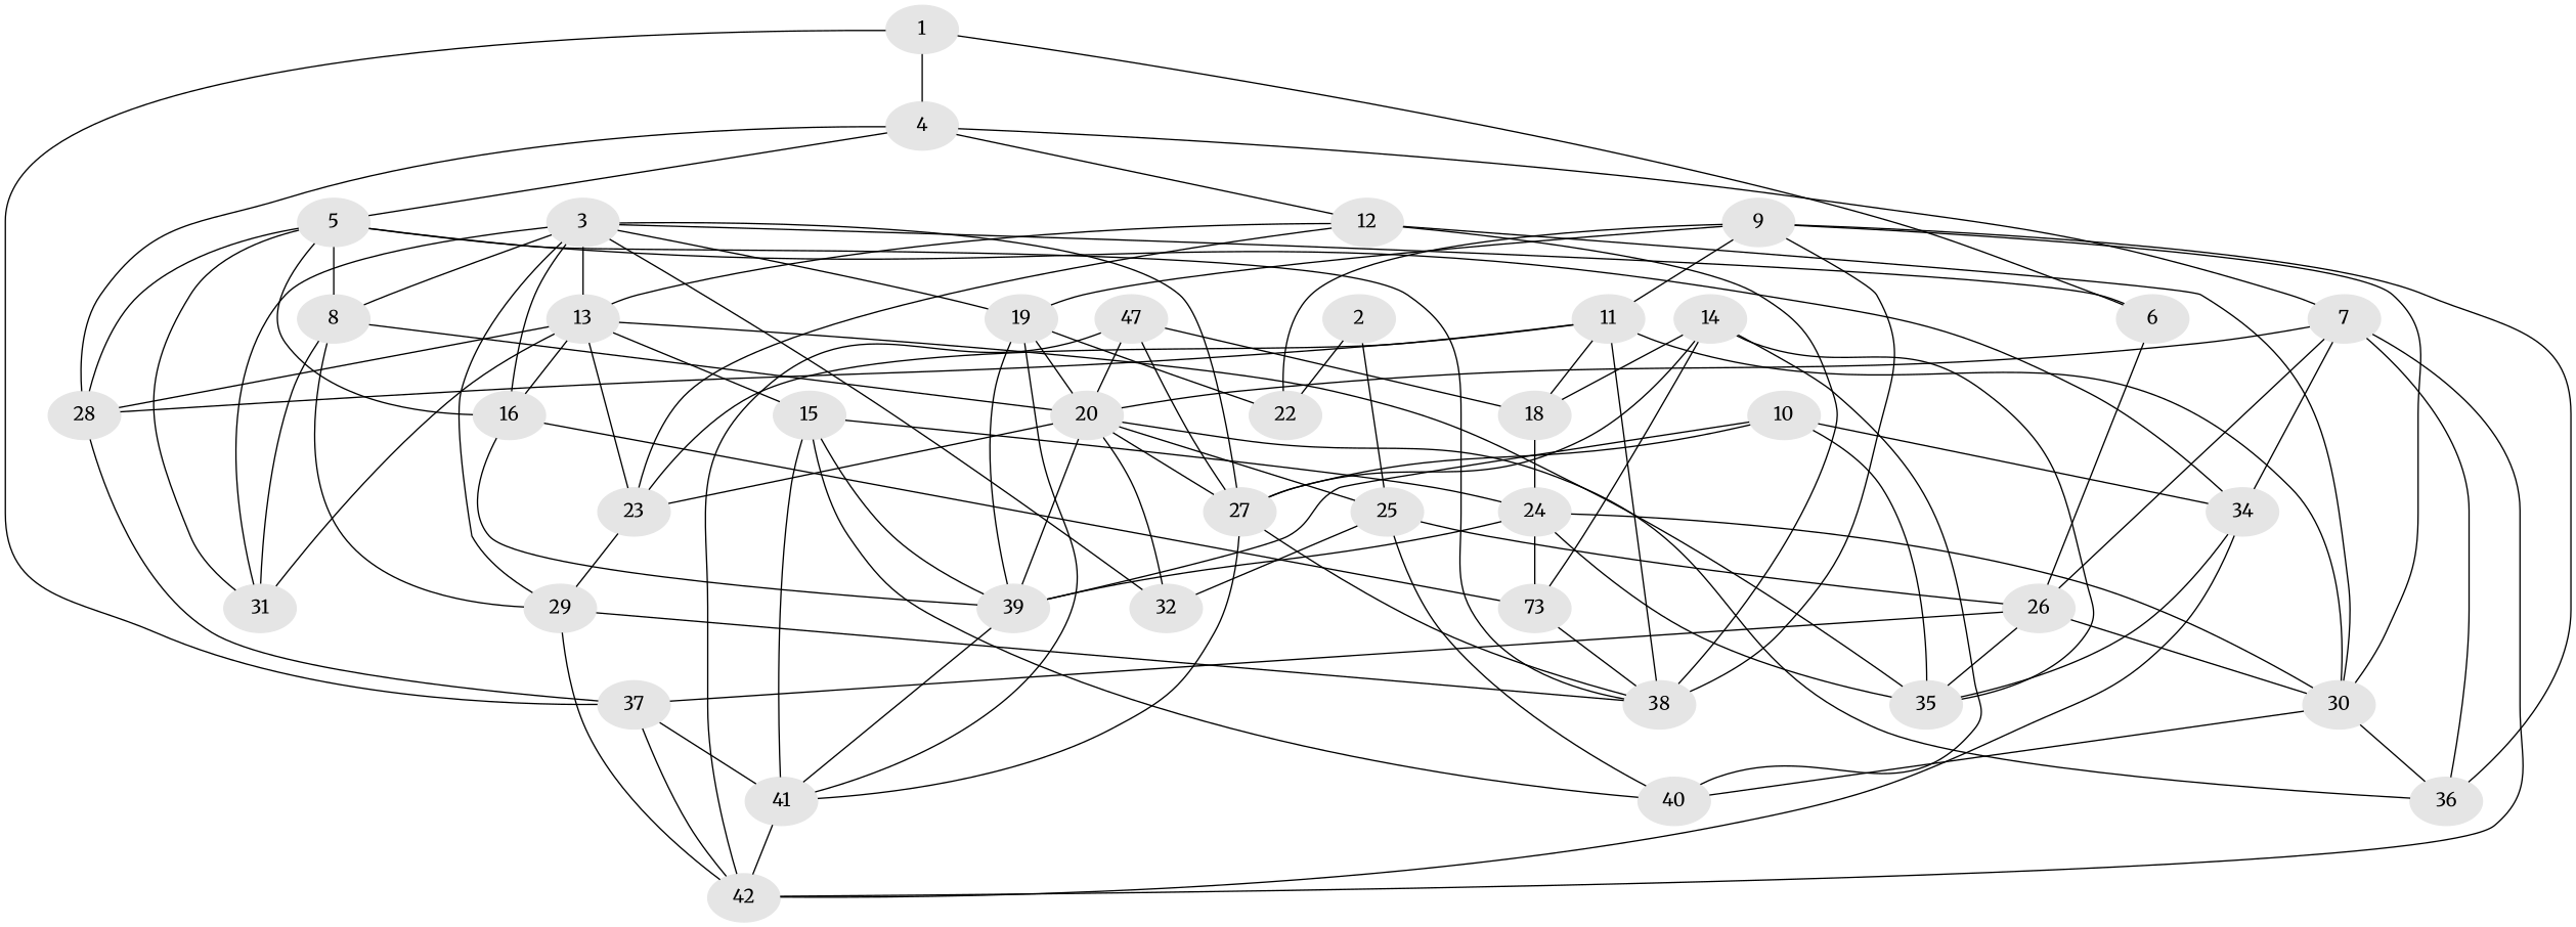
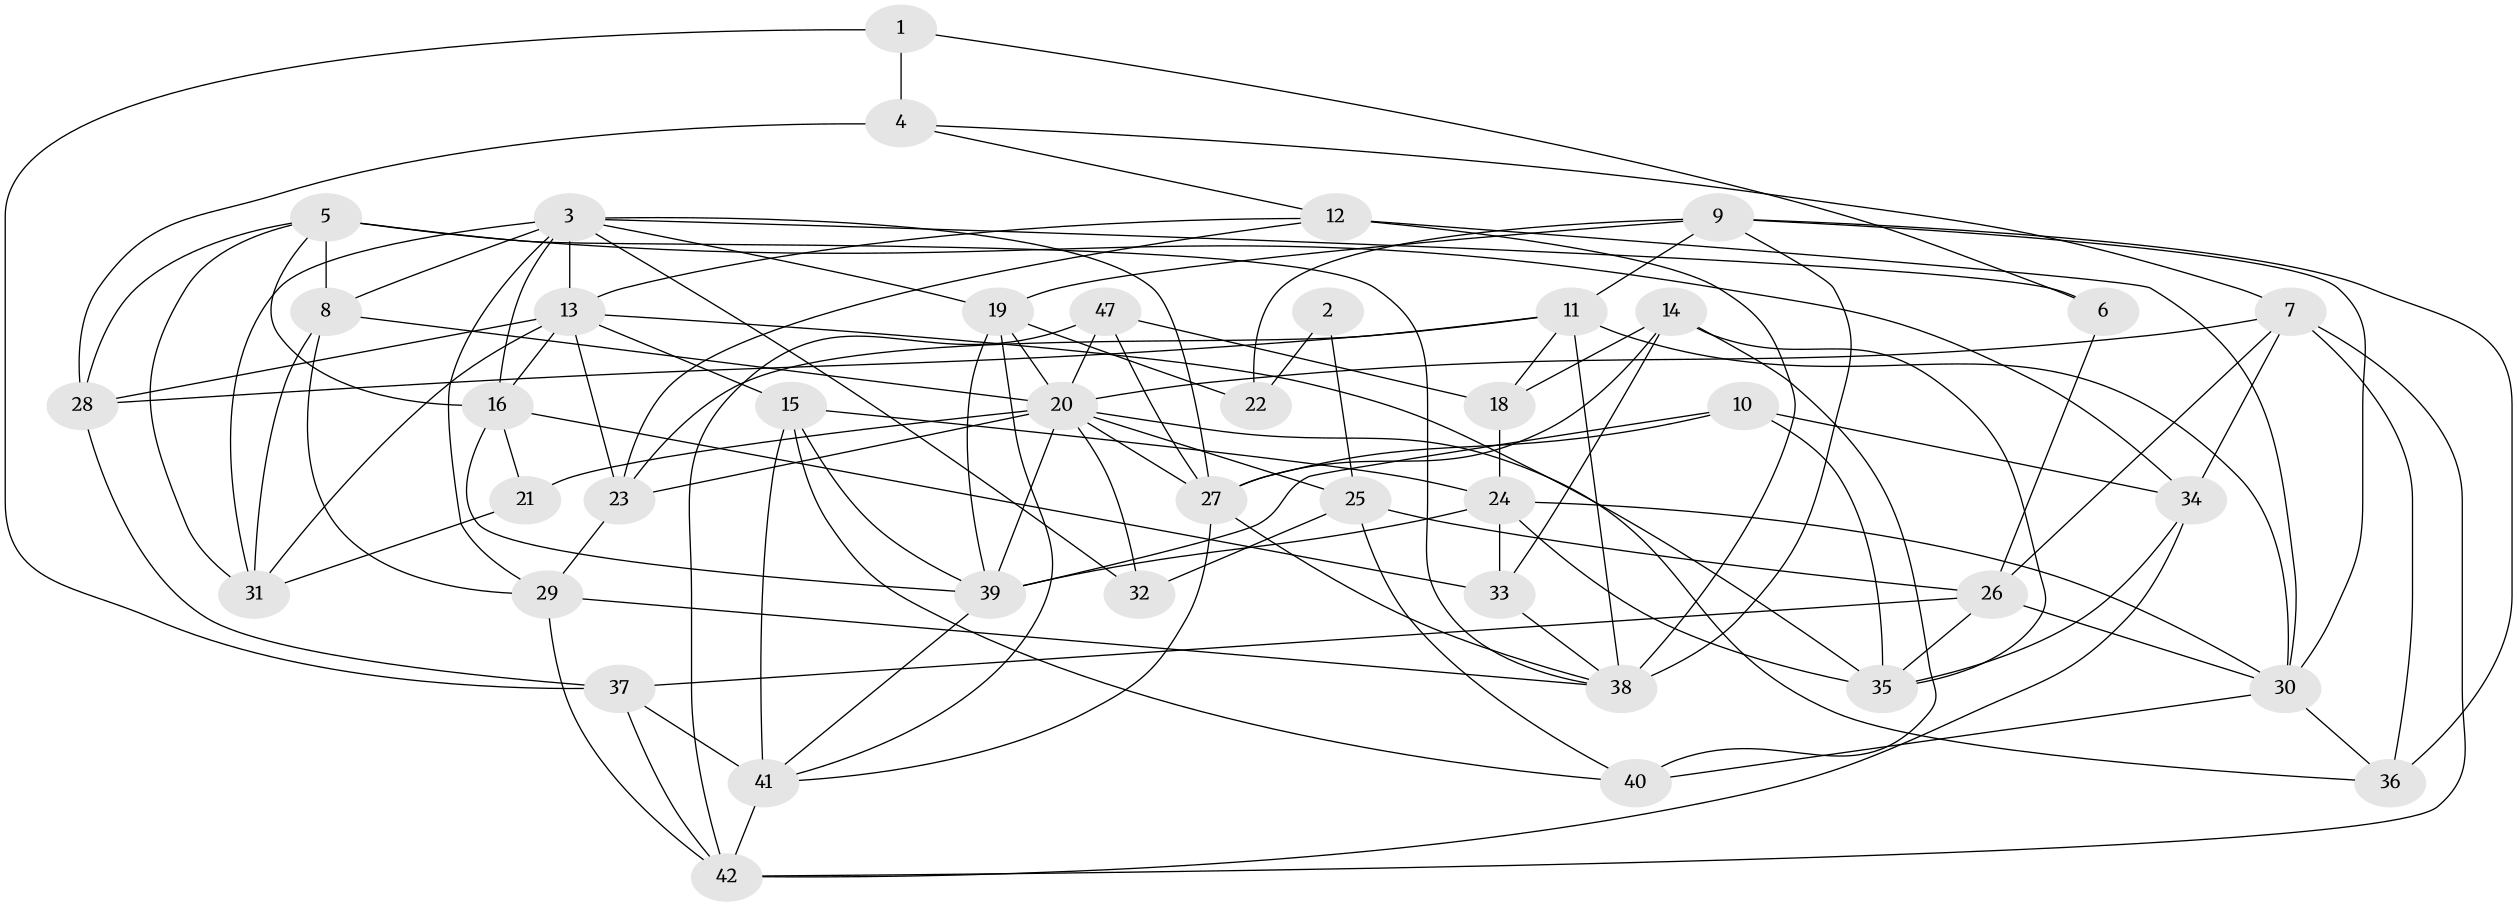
  graph {
    fontname=Merriweather
    node [color=gray90 fontname=Merriweather style=filled]
    edge [fontname=Merriweather weight=1.0]
    1
    4
    6
    37
    5
    7
    12
    28
    26
    42
    41
    2
    22
    25
    32
    40
    3
    8
    13
    16
    19
    27
    29
    31
    20
    23
    35
    15
-   33 [label=73]
+   33
    39
+   21
    38
    34
    36
    30
    9
    11
    18
    10
    24
    14
    n42 [label=47]
    1 -- 4
    1 -- 6
    1 -- 37
-   4 -- 5
    4 -- 7
    4 -- 12
    4 -- 28
    6 -- 26
    37 -- 42
    37 -- 41
    5 -- 28
    5 -- 8
    5 -- 16
    5 -- 31
    5 -- 38
    5 -- 34
    7 -- 26
    7 -- 42
    7 -- 20
    7 -- 34
    7 -- 36 [weight=2.0]
    12 -- 13
    12 -- 23
    12 -- 38 [weight=2.0]
    12 -- 30
    28 -- 37
    26 -- 37
    26 -- 35
    26 -- 30
    41 -- 42
    2 -- 22
    2 -- 25 [weight=2.0]
    25 -- 26
    25 -- 32
    25 -- 40
    3 -- 6
    3 -- 32
    3 -- 8
    3 -- 13
    3 -- 16
    3 -- 19
    3 -- 27
    3 -- 29
    3 -- 31
    8 -- 29
    8 -- 31
    8 -- 20
    13 -- 28
    13 -- 16
    13 -- 31
    13 -- 23
    13 -- 35
    13 -- 15 [weight=2.0]
    16 -- 33
    16 -- 39
+   16 -- 21 [weight=2.0]
    19 -- 41
    19 -- 22
    19 -- 20
    19 -- 39
    27 -- 41
    27 -- 38
    29 -- 42
    29 -- 38
    20 -- 25
    20 -- 32
    20 -- 27
    20 -- 23
    20 -- 39
+   20 -- 21
    20 -- 36
    23 -- 29
    15 -- 41 [weight=2.0]
    15 -- 40
    15 -- 39
    15 -- 24
    33 -- 38
    39 -- 41
+   21 -- 31
    34 -- 42
    34 -- 35
    30 -- 40
    30 -- 36
    9 -- 22
    9 -- 19
    9 -- 38
    9 -- 36
    9 -- 30
    9 -- 11
    11 -- 28
    11 -- 23
    11 -- 38 [weight=2.0]
    11 -- 30
    11 -- 18
    18 -- 24
    10 -- 27
    10 -- 35
    10 -- 39
    10 -- 34
    24 -- 35
    24 -- 33
    24 -- 39
    24 -- 30
    14 -- 40
    14 -- 27
    14 -- 35
    14 -- 33
    14 -- 18
    n42 -- 42
    n42 -- 27
    n42 -- 20
    n42 -- 18
  }
